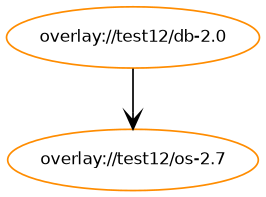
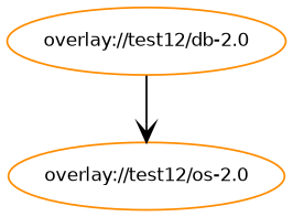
  digraph {
    compound=true
    concentrate=true
    newrank=true
    rankdir=TD
    node [color=darkorange fontname=Helvetica fontsize=10]
    "overlay://test12/db-2.0"
-   "overlay://test12/os-2.0" [label="overlay://test12/os-2.7"]
+   "overlay://test12/os-2.0"
    "overlay://test12/db-2.0" -> "overlay://test12/os-2.0" [arrowhead=vee color=black]
  }
